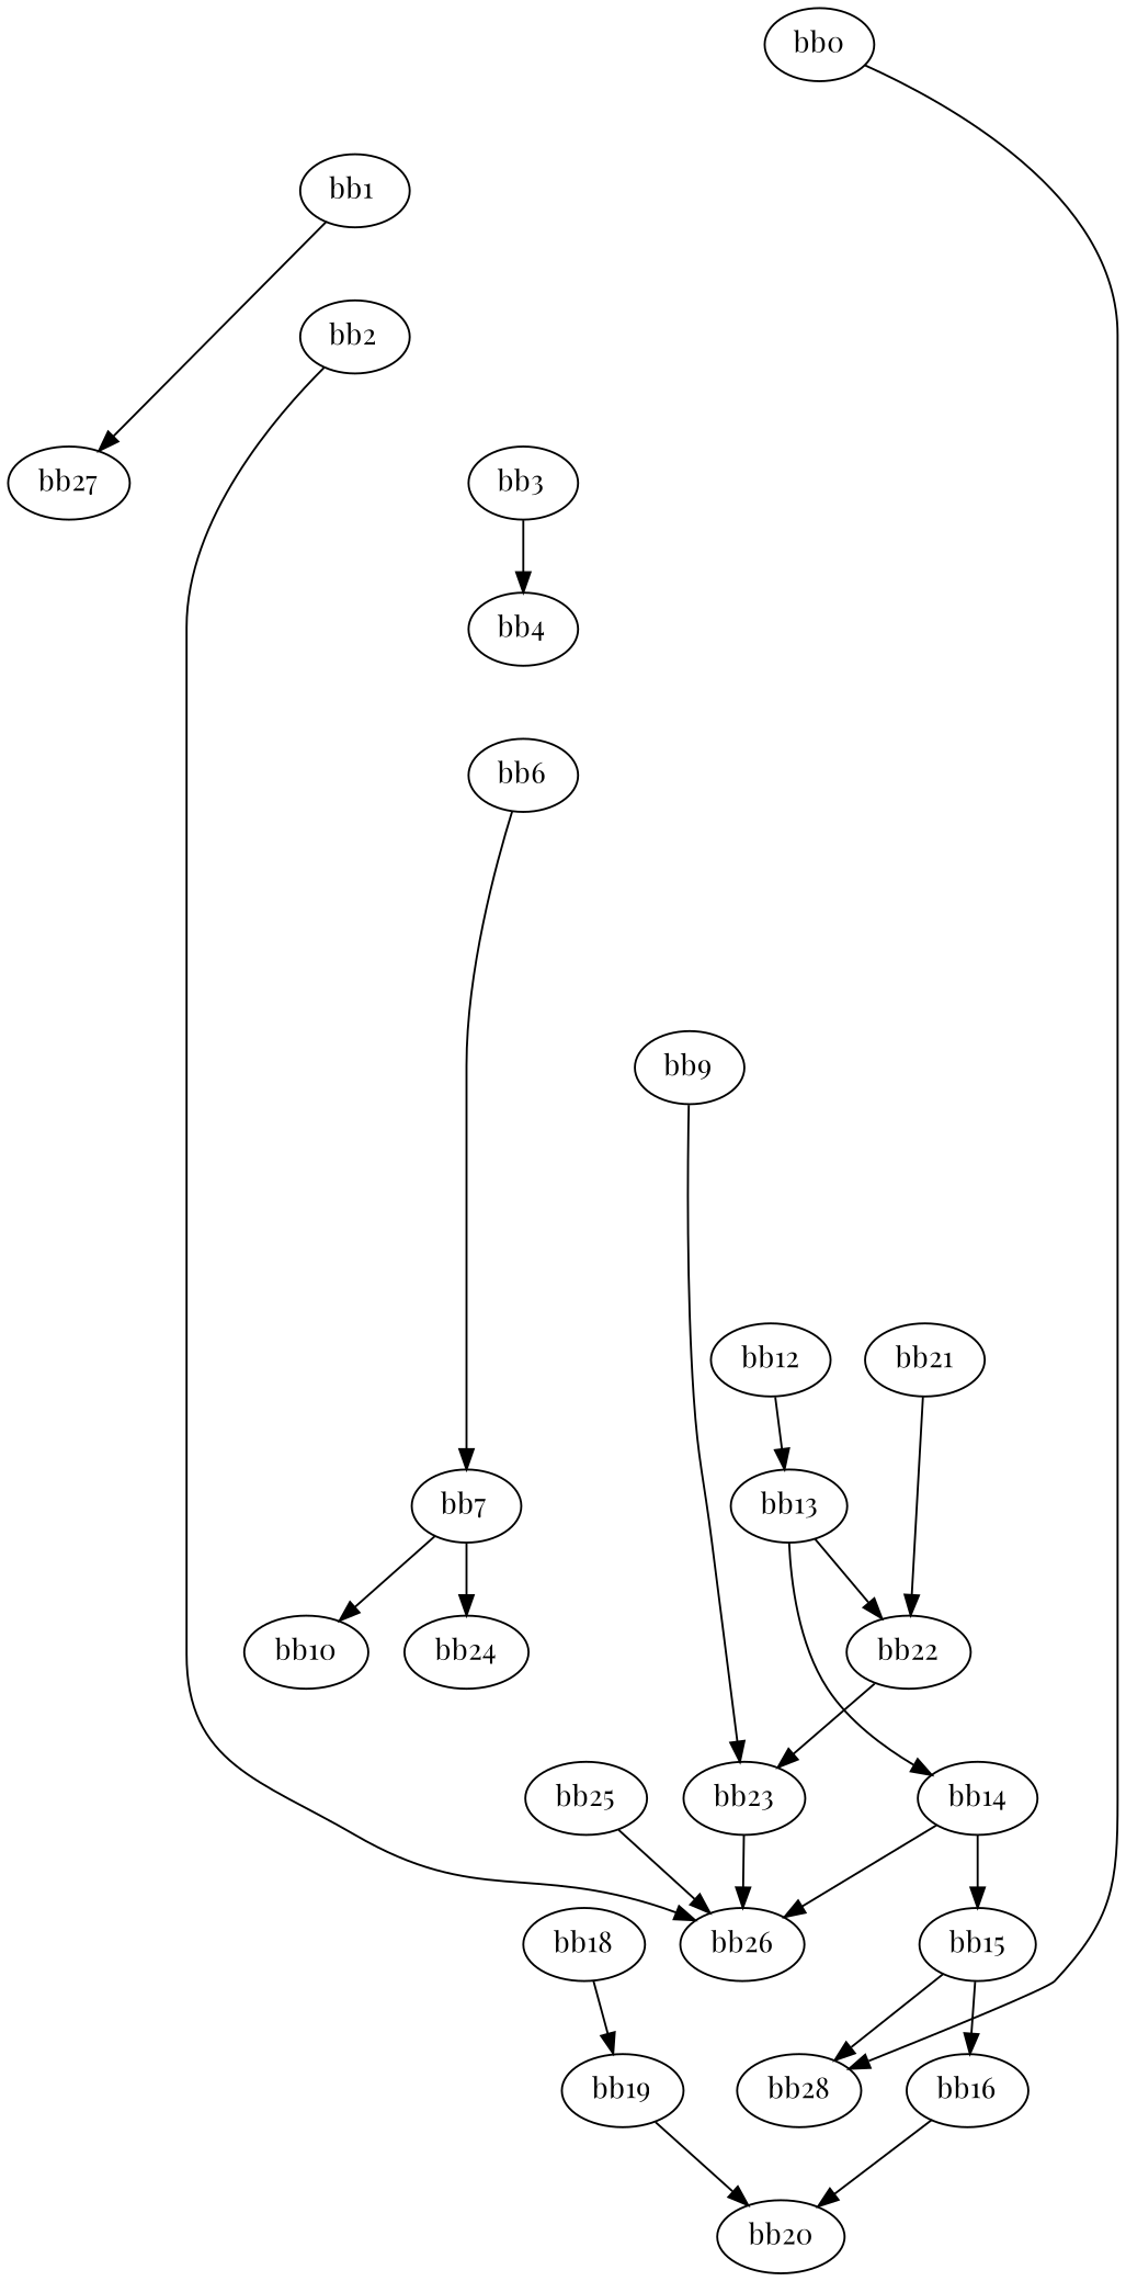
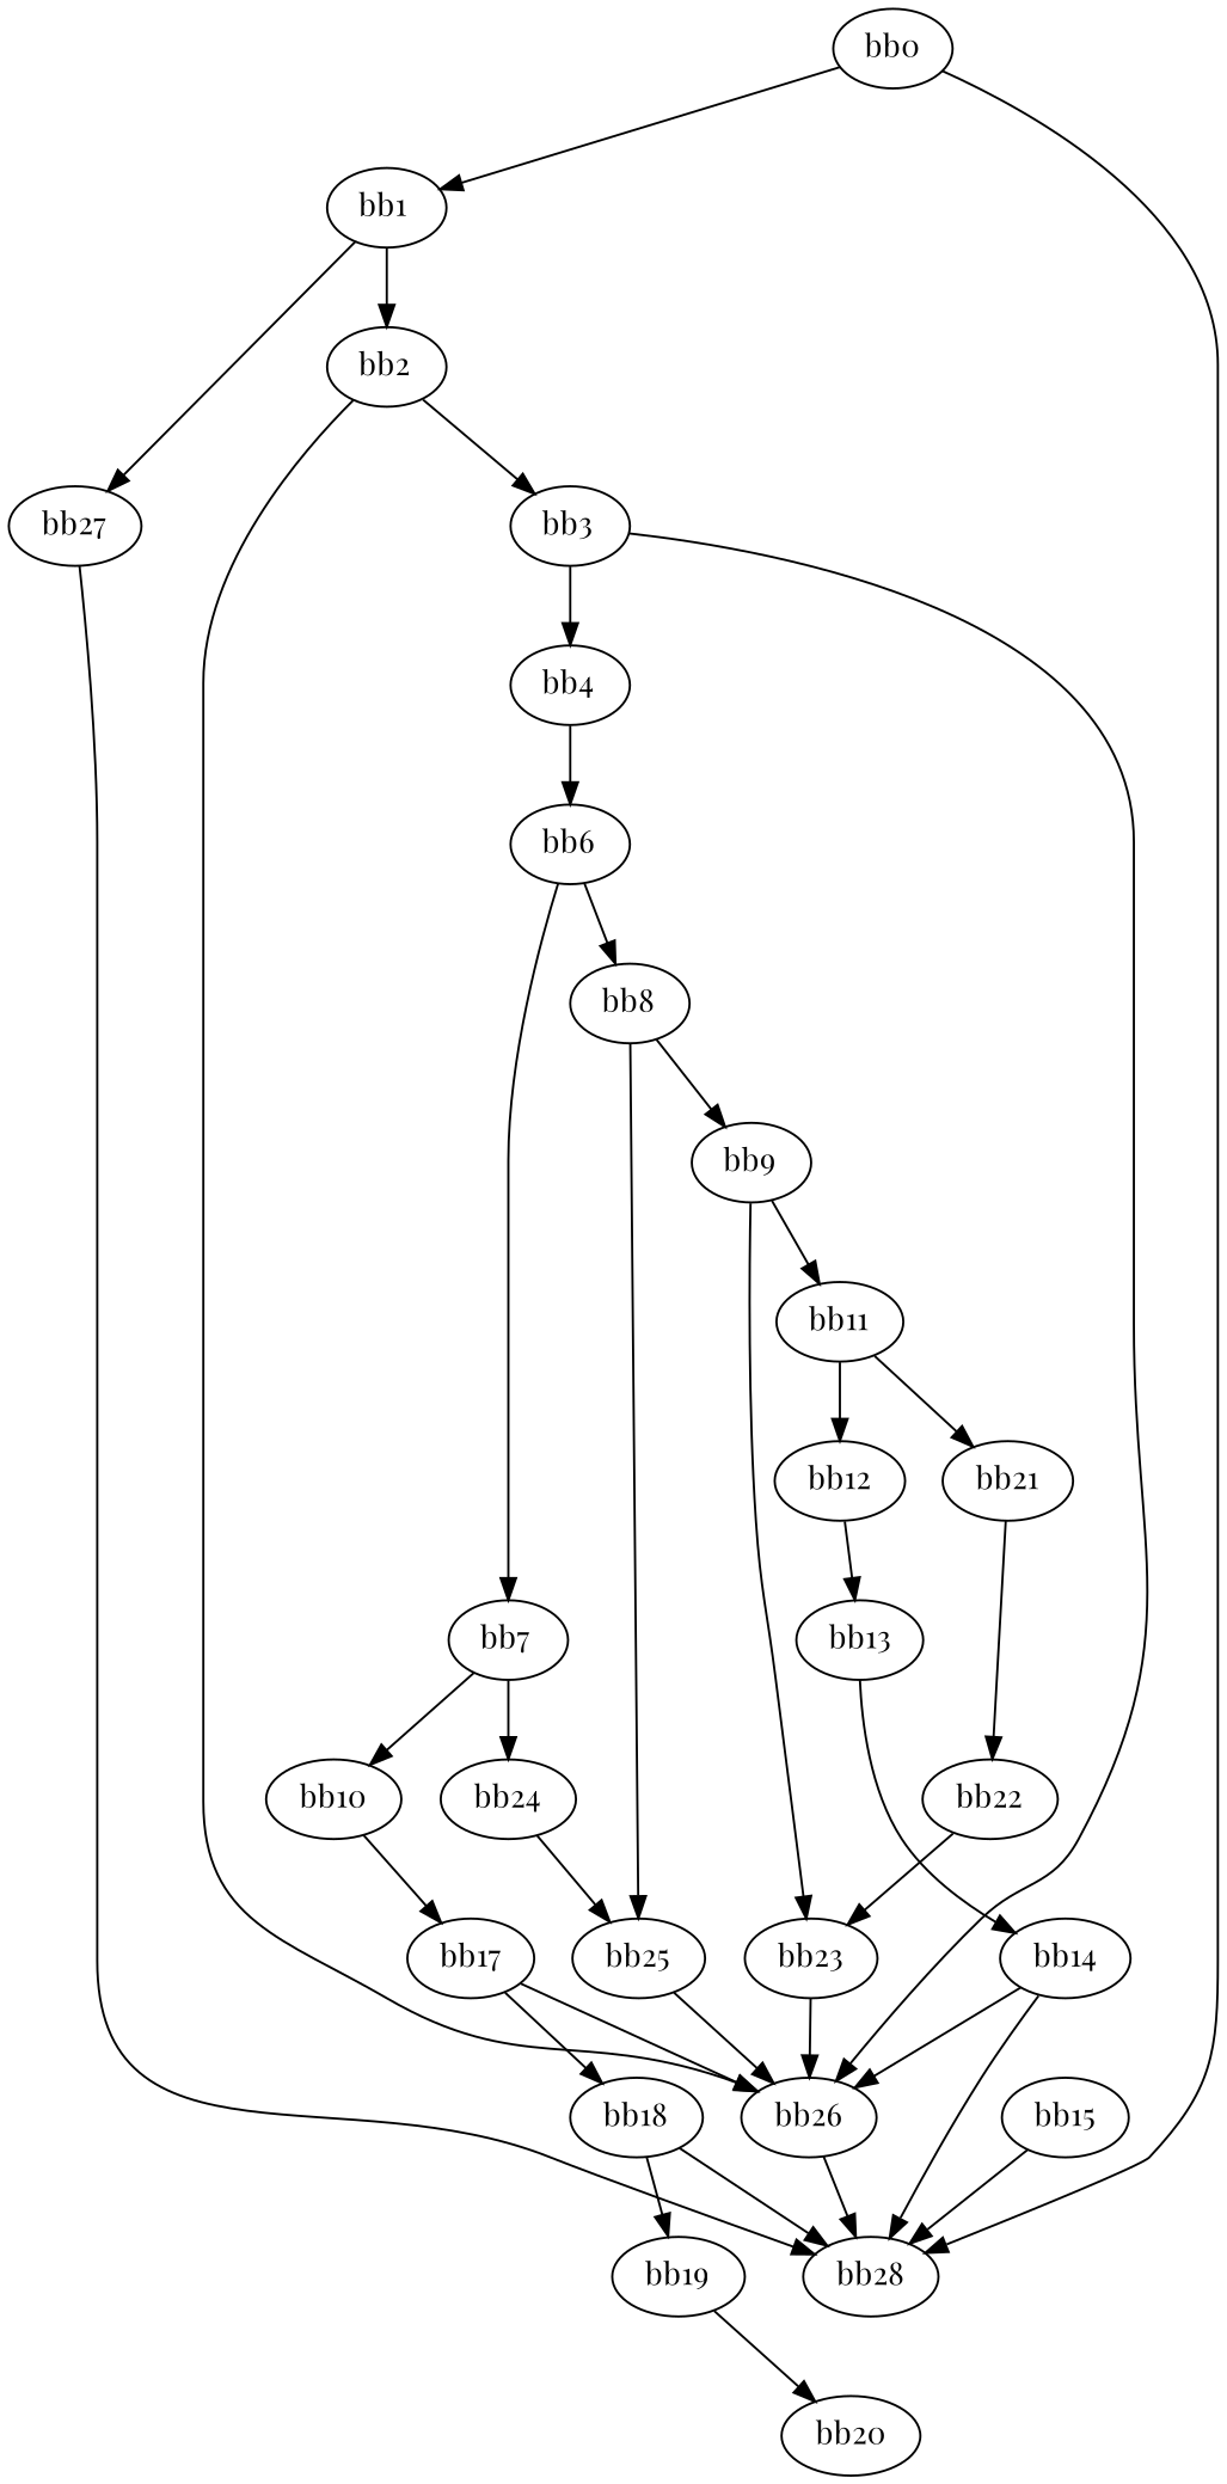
  digraph {
    fontname="Playfair Display"
    node [fontname="Playfair Display"]
    edge [fontname="Playfair Display"]
    n1 [label="bb0\l"]
    n2 [label="bb1\l"]
    n3 [label="bb28\l"]
    n4 [label="bb2\l"]
    n5 [label="bb27\l"]
    n6 [label="bb3\l"]
    n7 [label="bb26\l"]
    n8 [label="bb4\l"]
    n9 [label="bb6\l"]
    n10 [label="bb7\l"]
+   n11 [label="bb8\l"]
    n12 [label="bb10\l"]
    n13 [label="bb24\l"]
    n14 [label="bb9\l"]
    n15 [label="bb25\l"]
+   n16 [label="bb17\l"]
+   n17 [label="bb11\l"]
    n18 [label="bb23\l"]
    n19 [label="bb12\l"]
    n20 [label="bb21\l"]
    n21 [label="bb18\l"]
    n22 [label="bb13\l"]
    n23 [label="bb22\l"]
    n24 [label="bb14\l"]
    n25 [label="bb15\l"]
-   n26 [label="bb16\l"]
    n27 [label="bb20\l"]
    n28 [label="bb19\l"]
+   n1 -> n2
    n1 -> n3
+   n2 -> n4
    n2 -> n5
+   n4 -> n6
    n4 -> n7
+   n5 -> n3
+   n6 -> n7
    n6 -> n8
+   n7 -> n3
+   n8 -> n9
    n9 -> n10
+   n9 -> n11
    n10 -> n12
    n10 -> n13
+   n11 -> n14
+   n11 -> n15
+   n12 -> n16
+   n13 -> n15
+   n14 -> n17
    n14 -> n18
    n15 -> n7
+   n16 -> n7
+   n16 -> n21
+   n17 -> n19
+   n17 -> n20
    n18 -> n7
    n19 -> n22
    n20 -> n23
+   n21 -> n3
    n21 -> n28
-   n22 -> n23
    n22 -> n24
    n23 -> n18
    n24 -> n7
-   n24 -> n25
+   n24 -> n3
    n25 -> n3
-   n25 -> n26
-   n26 -> n27
    n28 -> n27
  }
